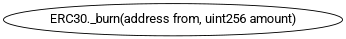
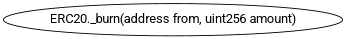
  digraph {
    fontname=Roboto
-   "ERC20._burn(address from, uint256 amount)" [height=0.5 width=5.1863 style=filled fillcolor=white fontname=Roboto label="ERC30._burn(address from, uint256 amount)"]
+   "ERC20._burn(address from, uint256 amount)" [height=0.5 width=5.1863 style=filled fillcolor=white fontname=Roboto]
  }
